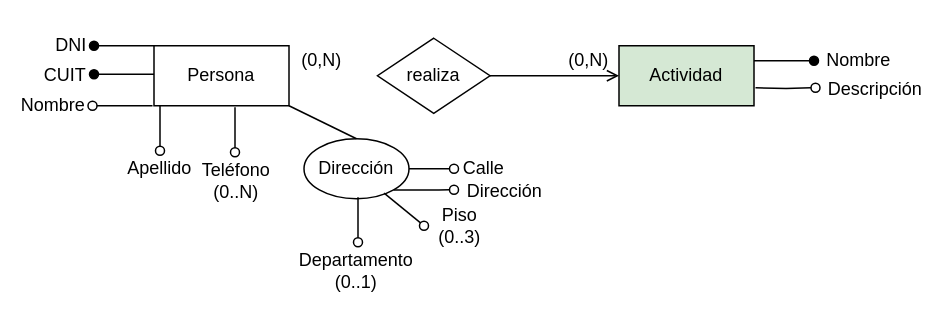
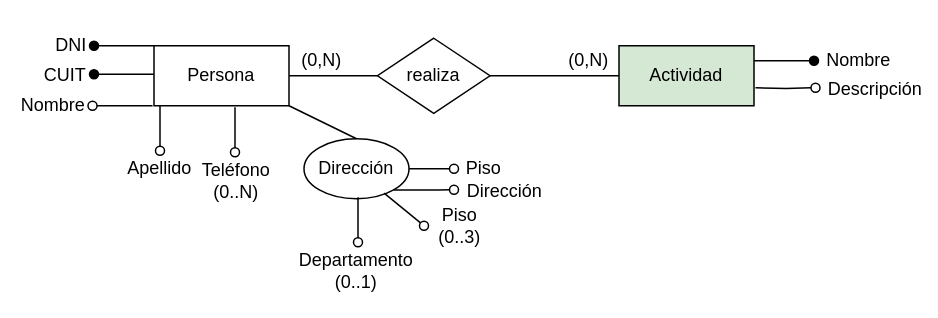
  <mxCell id="0" />
  <mxCell id="1" parent="0" />
+ <mxCell id="2" style="edgeStyle=orthogonalEdgeStyle;rounded=0;orthogonalLoop=1;jettySize=auto;html=1;entryX=0;entryY=0.5;entryDx=0;entryDy=0;endArrow=none;endFill=0;" parent="1" source="5" target="9" edge="1"><mxGeometry relative="1" as="geometry" /></mxCell>
  <mxCell id="3" style="edgeStyle=orthogonalEdgeStyle;rounded=0;orthogonalLoop=1;jettySize=auto;html=1;entryX=1;entryY=0.5;entryDx=0;entryDy=0;endArrow=oval;endFill=1;" parent="1" source="5" target="10" edge="1"><mxGeometry relative="1" as="geometry"><Array as="points"><mxPoint x="92" y="30" /><mxPoint x="92" y="30" /></Array></mxGeometry></mxCell>
  <mxCell id="4" style="edgeStyle=orthogonalEdgeStyle;rounded=0;orthogonalLoop=1;jettySize=auto;html=1;endArrow=oval;endFill=0;" parent="1" edge="1"><mxGeometry relative="1" as="geometry"><mxPoint x="106" y="100" as="targetPoint" /><mxPoint x="106" y="70" as="sourcePoint" /></mxGeometry></mxCell>
  <mxCell id="5" value="Persona" style="rounded=0;whiteSpace=wrap;html=1;" parent="1" vertex="1"><mxGeometry x="102" y="30" width="90" height="40" as="geometry" /></mxCell>
  <mxCell id="6" style="edgeStyle=orthogonalEdgeStyle;rounded=0;orthogonalLoop=1;jettySize=auto;html=1;exitX=1;exitY=0.25;exitDx=0;exitDy=0;endArrow=oval;endFill=1;" parent="1" source="7" edge="1"><mxGeometry relative="1" as="geometry"><mxPoint x="542" y="40" as="targetPoint" /></mxGeometry></mxCell>
  <mxCell id="7" value="Actividad" style="rounded=0;whiteSpace=wrap;html=1;fillColor=#d5e8d4;" parent="1" vertex="1"><mxGeometry x="412" y="30" width="90" height="40" as="geometry" /></mxCell>
- <mxCell id="8" style="edgeStyle=orthogonalEdgeStyle;rounded=0;orthogonalLoop=1;jettySize=auto;html=1;entryX=0;entryY=0.5;entryDx=0;entryDy=0;endArrow=open;endFill=0;" parent="1" source="9" target="7" edge="1"><mxGeometry relative="1" as="geometry" /></mxCell>
+ <mxCell id="8" style="edgeStyle=orthogonalEdgeStyle;rounded=0;orthogonalLoop=1;jettySize=auto;html=1;entryX=0;entryY=0.5;entryDx=0;entryDy=0;endArrow=none;endFill=0;" parent="1" source="9" target="7" edge="1"><mxGeometry relative="1" as="geometry" /></mxCell>
  <mxCell id="9" value="realiza" style="rhombus;whiteSpace=wrap;html=1;" parent="1" vertex="1"><mxGeometry x="251" y="25" width="75" height="50" as="geometry" /></mxCell>
  <mxCell id="10" value="DNI" style="text;html=1;strokeColor=none;fillColor=none;align=center;verticalAlign=middle;whiteSpace=wrap;rounded=0;" parent="1" vertex="1"><mxGeometry x="32" y="20" width="30" height="20" as="geometry" /></mxCell>
  <mxCell id="11" value="CUIT" style="text;html=1;strokeColor=none;fillColor=none;align=center;verticalAlign=middle;whiteSpace=wrap;rounded=0;" parent="1" vertex="1"><mxGeometry x="28" y="40" width="30" height="20" as="geometry" /></mxCell>
  <mxCell id="12" style="edgeStyle=orthogonalEdgeStyle;rounded=0;orthogonalLoop=1;jettySize=auto;html=1;entryX=1;entryY=0.5;entryDx=0;entryDy=0;endArrow=oval;endFill=1;" parent="1" edge="1"><mxGeometry relative="1" as="geometry"><mxPoint x="102" y="49" as="sourcePoint" /><mxPoint x="62" y="49" as="targetPoint" /><Array as="points"><mxPoint x="92" y="49" /><mxPoint x="92" y="49" /></Array></mxGeometry></mxCell>
  <mxCell id="13" value="Nombre" style="text;html=1;strokeColor=none;fillColor=none;align=center;verticalAlign=middle;whiteSpace=wrap;rounded=0;" parent="1" vertex="1"><mxGeometry x="20" y="60" width="30" height="20" as="geometry" /></mxCell>
  <mxCell id="14" style="edgeStyle=orthogonalEdgeStyle;rounded=0;orthogonalLoop=1;jettySize=auto;html=1;entryX=1;entryY=0.5;entryDx=0;entryDy=0;endArrow=oval;endFill=0;" parent="1" edge="1"><mxGeometry relative="1" as="geometry"><mxPoint x="101" y="70" as="sourcePoint" /><mxPoint x="61" y="70" as="targetPoint" /><Array as="points"><mxPoint x="91" y="70" /><mxPoint x="91" y="70" /></Array></mxGeometry></mxCell>
  <mxCell id="15" value="Apellido" style="text;html=1;strokeColor=none;fillColor=none;align=center;verticalAlign=middle;whiteSpace=wrap;rounded=0;" parent="1" vertex="1"><mxGeometry x="91" y="102" width="30" height="20" as="geometry" /></mxCell>
  <mxCell id="16" style="edgeStyle=orthogonalEdgeStyle;rounded=0;orthogonalLoop=1;jettySize=auto;html=1;endArrow=oval;endFill=0;" parent="1" edge="1"><mxGeometry relative="1" as="geometry"><mxPoint x="156" y="101" as="targetPoint" /><mxPoint x="156" y="71" as="sourcePoint" /></mxGeometry></mxCell>
  <mxCell id="17" value="Teléfono (0..N)" style="text;html=1;strokeColor=none;fillColor=none;align=center;verticalAlign=middle;whiteSpace=wrap;rounded=0;" parent="1" vertex="1"><mxGeometry x="142" y="110" width="30" height="20" as="geometry" /></mxCell>
  <mxCell id="18" style="edgeStyle=orthogonalEdgeStyle;rounded=0;orthogonalLoop=1;jettySize=auto;html=1;endArrow=oval;endFill=0;" parent="1" source="19" edge="1"><mxGeometry relative="1" as="geometry"><mxPoint x="302" y="112" as="targetPoint" /></mxGeometry></mxCell>
  <mxCell id="19" value="Dirección" style="ellipse;whiteSpace=wrap;html=1;" parent="1" vertex="1"><mxGeometry x="202" y="92" width="70" height="40" as="geometry" /></mxCell>
  <mxCell id="20" value="" style="endArrow=none;html=1;rounded=0;exitX=0.5;exitY=0;exitDx=0;exitDy=0;entryX=1;entryY=1;entryDx=0;entryDy=0;" parent="1" source="19" target="5" edge="1"><mxGeometry width="50" height="50" relative="1" as="geometry"><mxPoint x="162" y="180" as="sourcePoint" /><mxPoint x="212" y="130" as="targetPoint" /></mxGeometry></mxCell>
- <mxCell id="21" value="Calle" style="text;html=1;strokeColor=none;fillColor=none;align=center;verticalAlign=middle;whiteSpace=wrap;rounded=0;" parent="1" vertex="1"><mxGeometry x="307" y="102" width="30" height="20" as="geometry" /></mxCell>
+ <mxCell id="21" value="Piso" style="text;html=1;strokeColor=none;fillColor=none;align=center;verticalAlign=middle;whiteSpace=wrap;rounded=0;" parent="1" vertex="1"><mxGeometry x="307" y="102" width="30" height="20" as="geometry" /></mxCell>
  <mxCell id="22" style="edgeStyle=orthogonalEdgeStyle;rounded=0;orthogonalLoop=1;jettySize=auto;html=1;endArrow=oval;endFill=0;exitX=1;exitY=1;exitDx=0;exitDy=0;" parent="1" source="19" edge="1"><mxGeometry relative="1" as="geometry"><mxPoint x="302" y="126" as="targetPoint" /><mxPoint x="282" y="122" as="sourcePoint" /></mxGeometry></mxCell>
  <mxCell id="23" value="Dirección" style="text;html=1;strokeColor=none;fillColor=none;align=center;verticalAlign=middle;whiteSpace=wrap;rounded=0;" parent="1" vertex="1"><mxGeometry x="321" y="117" width="30" height="20" as="geometry" /></mxCell>
  <mxCell id="24" style="edgeStyle=orthogonalEdgeStyle;rounded=0;orthogonalLoop=1;jettySize=auto;html=1;endArrow=oval;endFill=0;" parent="1" edge="1"><mxGeometry relative="1" as="geometry"><mxPoint x="238" y="161" as="targetPoint" /><mxPoint x="238" y="131" as="sourcePoint" /></mxGeometry></mxCell>
  <mxCell id="25" value="Piso&lt;br&gt;(0..3)" style="text;html=1;strokeColor=none;fillColor=none;align=center;verticalAlign=middle;whiteSpace=wrap;rounded=0;" parent="1" vertex="1"><mxGeometry x="291" y="140" width="30" height="20" as="geometry" /></mxCell>
  <mxCell id="26" value="Departamento&lt;br&gt;(0..1)" style="text;html=1;strokeColor=none;fillColor=none;align=center;verticalAlign=middle;whiteSpace=wrap;rounded=0;" parent="1" vertex="1"><mxGeometry x="222" y="170" width="30" height="20" as="geometry" /></mxCell>
  <mxCell id="27" value="" style="endArrow=oval;html=1;rounded=0;exitX=0.763;exitY=0.907;exitDx=0;exitDy=0;exitPerimeter=0;endFill=0;" parent="1" source="19" edge="1"><mxGeometry width="50" height="50" relative="1" as="geometry"><mxPoint x="162" y="180" as="sourcePoint" /><mxPoint x="282" y="150" as="targetPoint" /></mxGeometry></mxCell>
  <mxCell id="28" value="Nombre" style="text;html=1;strokeColor=none;fillColor=none;align=center;verticalAlign=middle;whiteSpace=wrap;rounded=0;" parent="1" vertex="1"><mxGeometry x="552" y="30" width="40" height="20" as="geometry" /></mxCell>
  <mxCell id="29" style="edgeStyle=orthogonalEdgeStyle;rounded=0;orthogonalLoop=1;jettySize=auto;html=1;exitX=1;exitY=0.25;exitDx=0;exitDy=0;endArrow=oval;endFill=0;" parent="1" edge="1"><mxGeometry relative="1" as="geometry"><mxPoint x="543" y="58" as="targetPoint" /><mxPoint x="503" y="58" as="sourcePoint" /></mxGeometry></mxCell>
  <mxCell id="30" value="Descripción" style="text;html=1;strokeColor=none;fillColor=none;align=center;verticalAlign=middle;whiteSpace=wrap;rounded=0;" parent="1" vertex="1"><mxGeometry x="563" y="49" width="40" height="20" as="geometry" /></mxCell>
  <mxCell id="31" value="(0,N)" style="text;html=1;strokeColor=none;fillColor=none;align=center;verticalAlign=middle;whiteSpace=wrap;rounded=0;" parent="1" vertex="1"><mxGeometry x="194" y="32" width="40" height="15" as="geometry" /></mxCell>
  <mxCell id="32" value="(0,N)" style="text;html=1;strokeColor=none;fillColor=none;align=center;verticalAlign=middle;whiteSpace=wrap;rounded=0;" parent="1" vertex="1"><mxGeometry x="372" y="32.5" width="40" height="15" as="geometry" /></mxCell>
